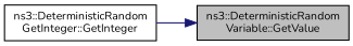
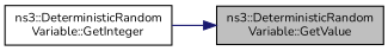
  digraph {
    rankdir=RL
    fontname=Nunito
    node [color=black fontname=Nunito fontsize=10 shape=record style=filled]
    n1 [fillcolor=grey75 fontcolor=black height=0.2 label="ns3::DeterministicRandom\lVariable::GetValue" width=0.4]
-   n2 [fillcolor=white height=0.2 label="ns3::DeterministicRandom\lGetInteger::GetInteger" width=0.4]
+   n2 [fillcolor=white height=0.2 label="ns3::DeterministicRandom\lVariable::GetInteger" width=0.4]
    n1 -> n2 [color=midnightblue dir=back fontname=Nunito fontsize=10 labelfontname=Helvetica labelfontsize=10 style=solid]
  }
